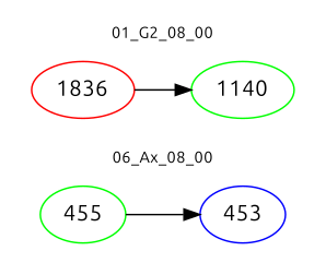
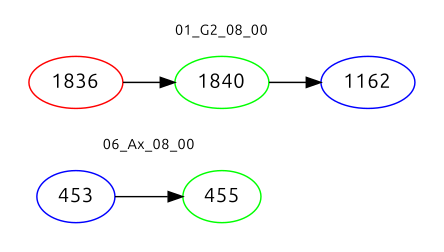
  digraph {
    fontname=Ubuntu
    rankdir=LR
    node [color=green fontname=Ubuntu]
    edge [color=black fontname=Ubuntu]
    n1 [label=455]
    n2 [color=blue label=453]
-   n3 [label=1140]
+   n3 [label=1840]
+   n4 [color=blue label=1162]
    n5 [color=red label=1836]
    subgraph cluster_1 {
      color=white
      fontsize=10
      label="06_Ax_08_00"
      n1
      n2
    }
    subgraph cluster_2 {
      color=white
      fontsize=10
      label="01_G2_08_00"
      n3
+     n4
      n5
    }
-   n1 -> n2
+   n2 -> n1
+   n3 -> n4
    n5 -> n3
  }
